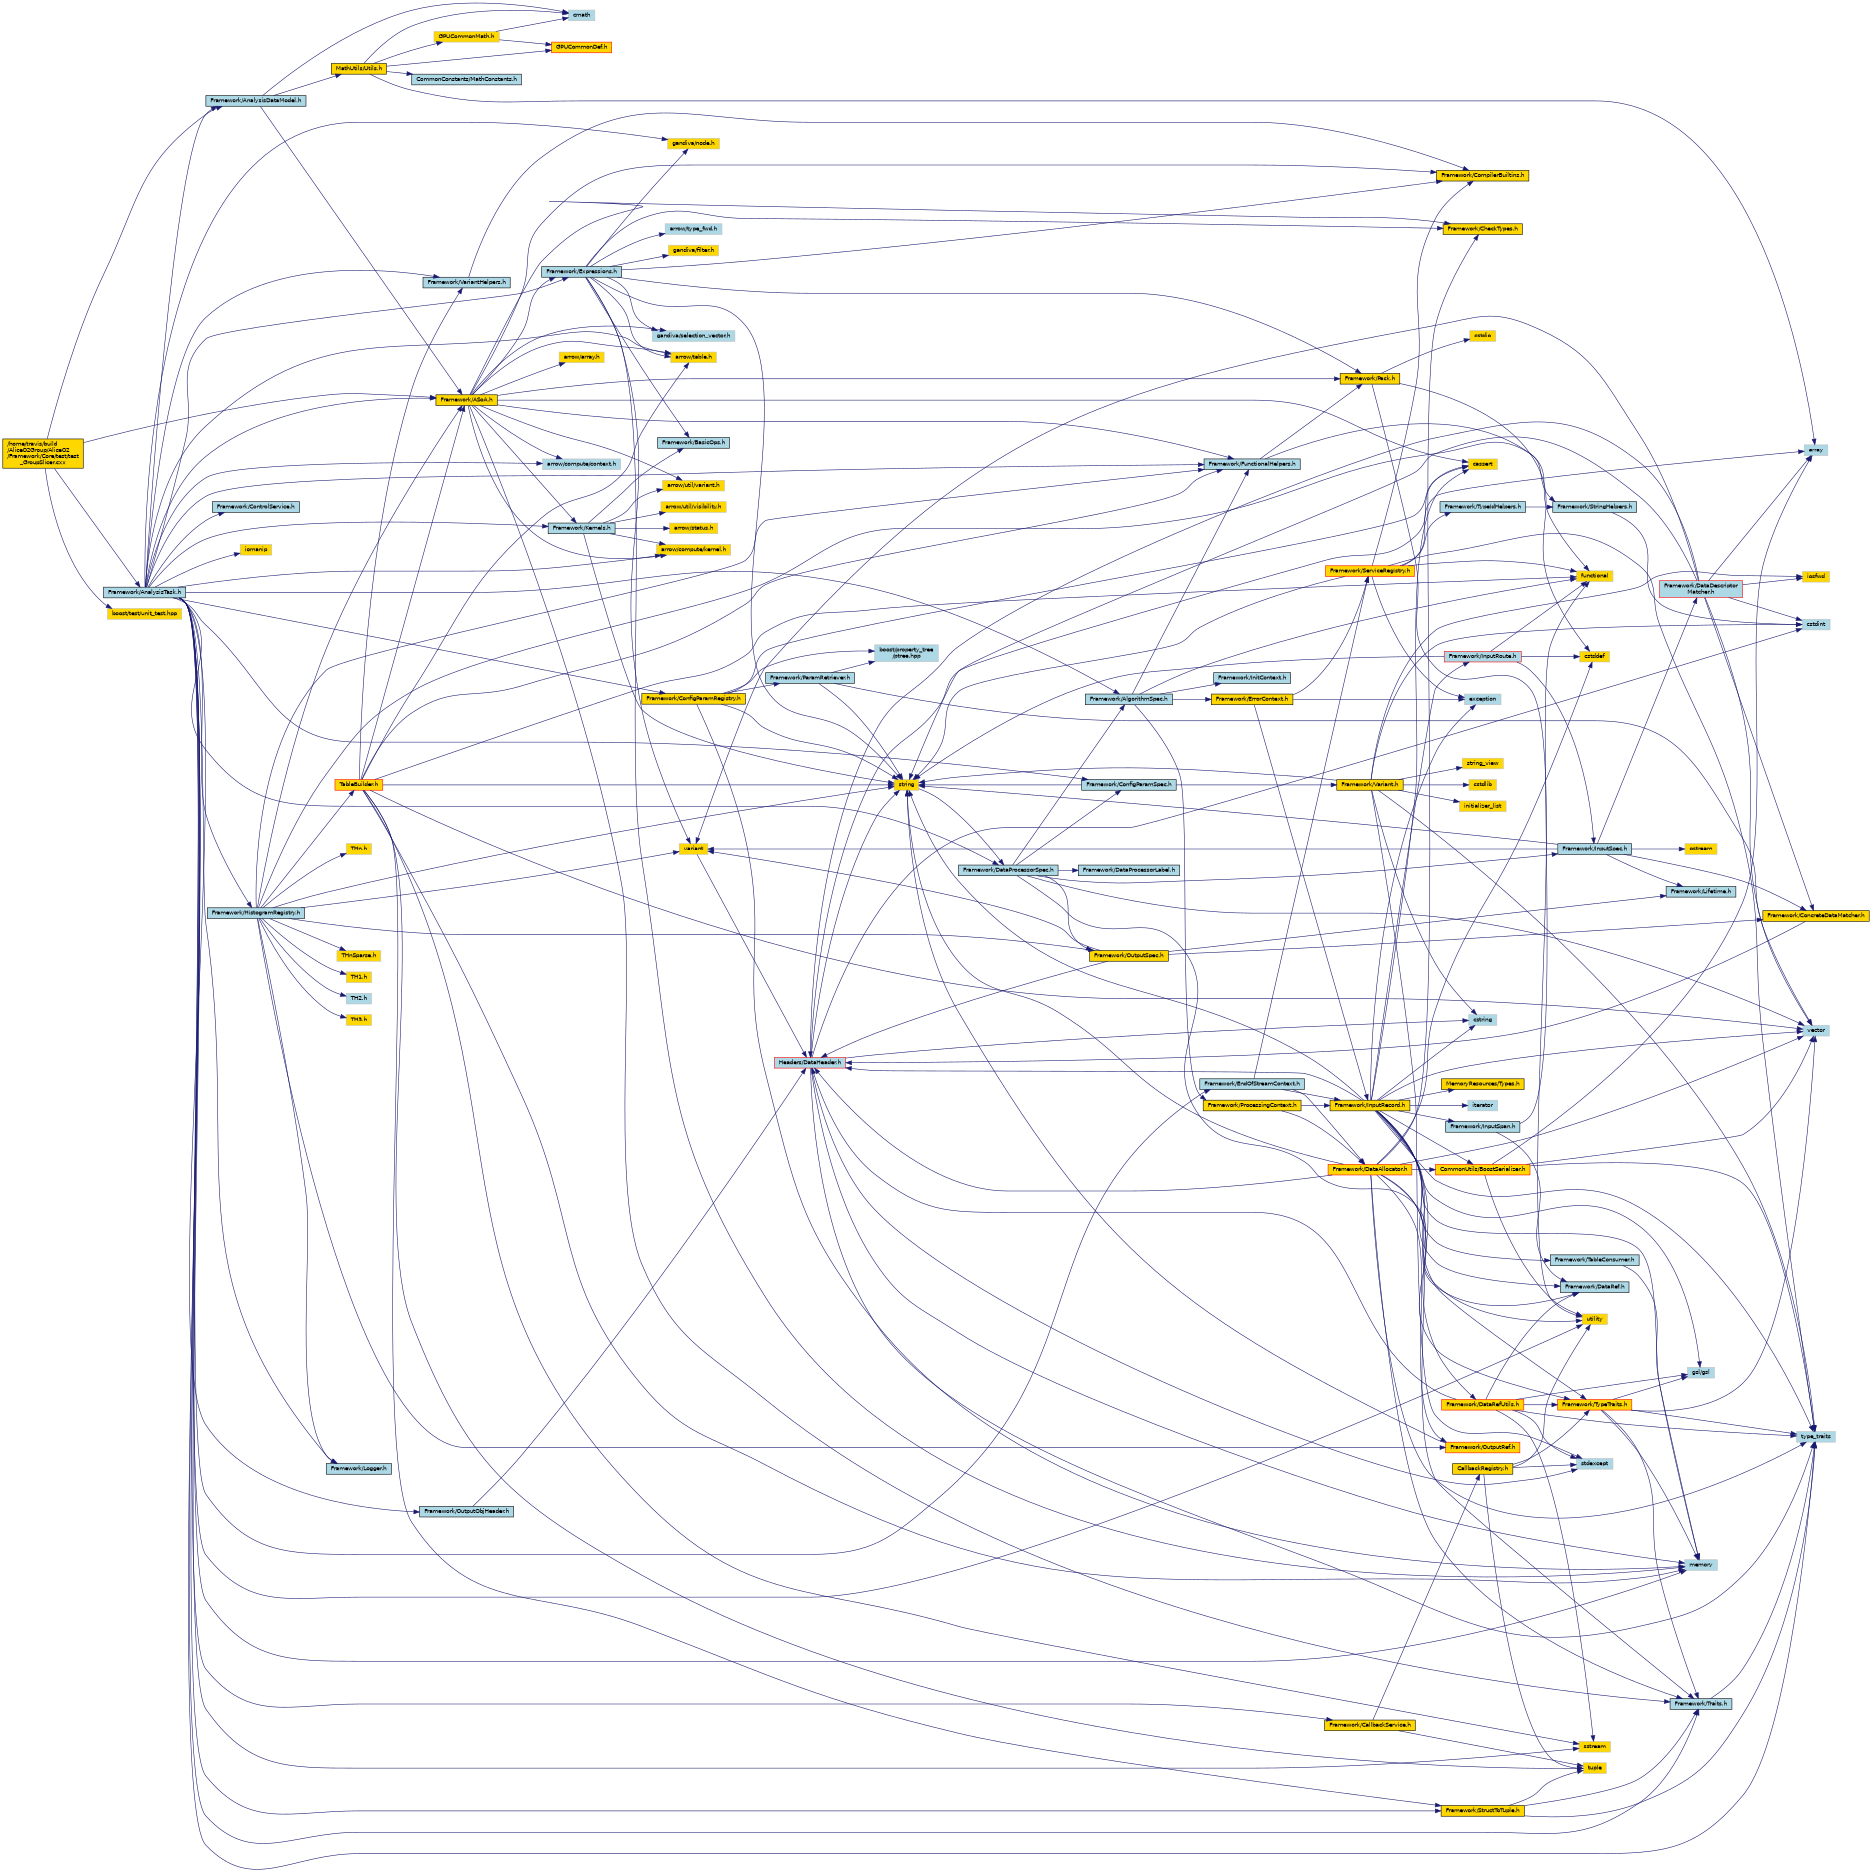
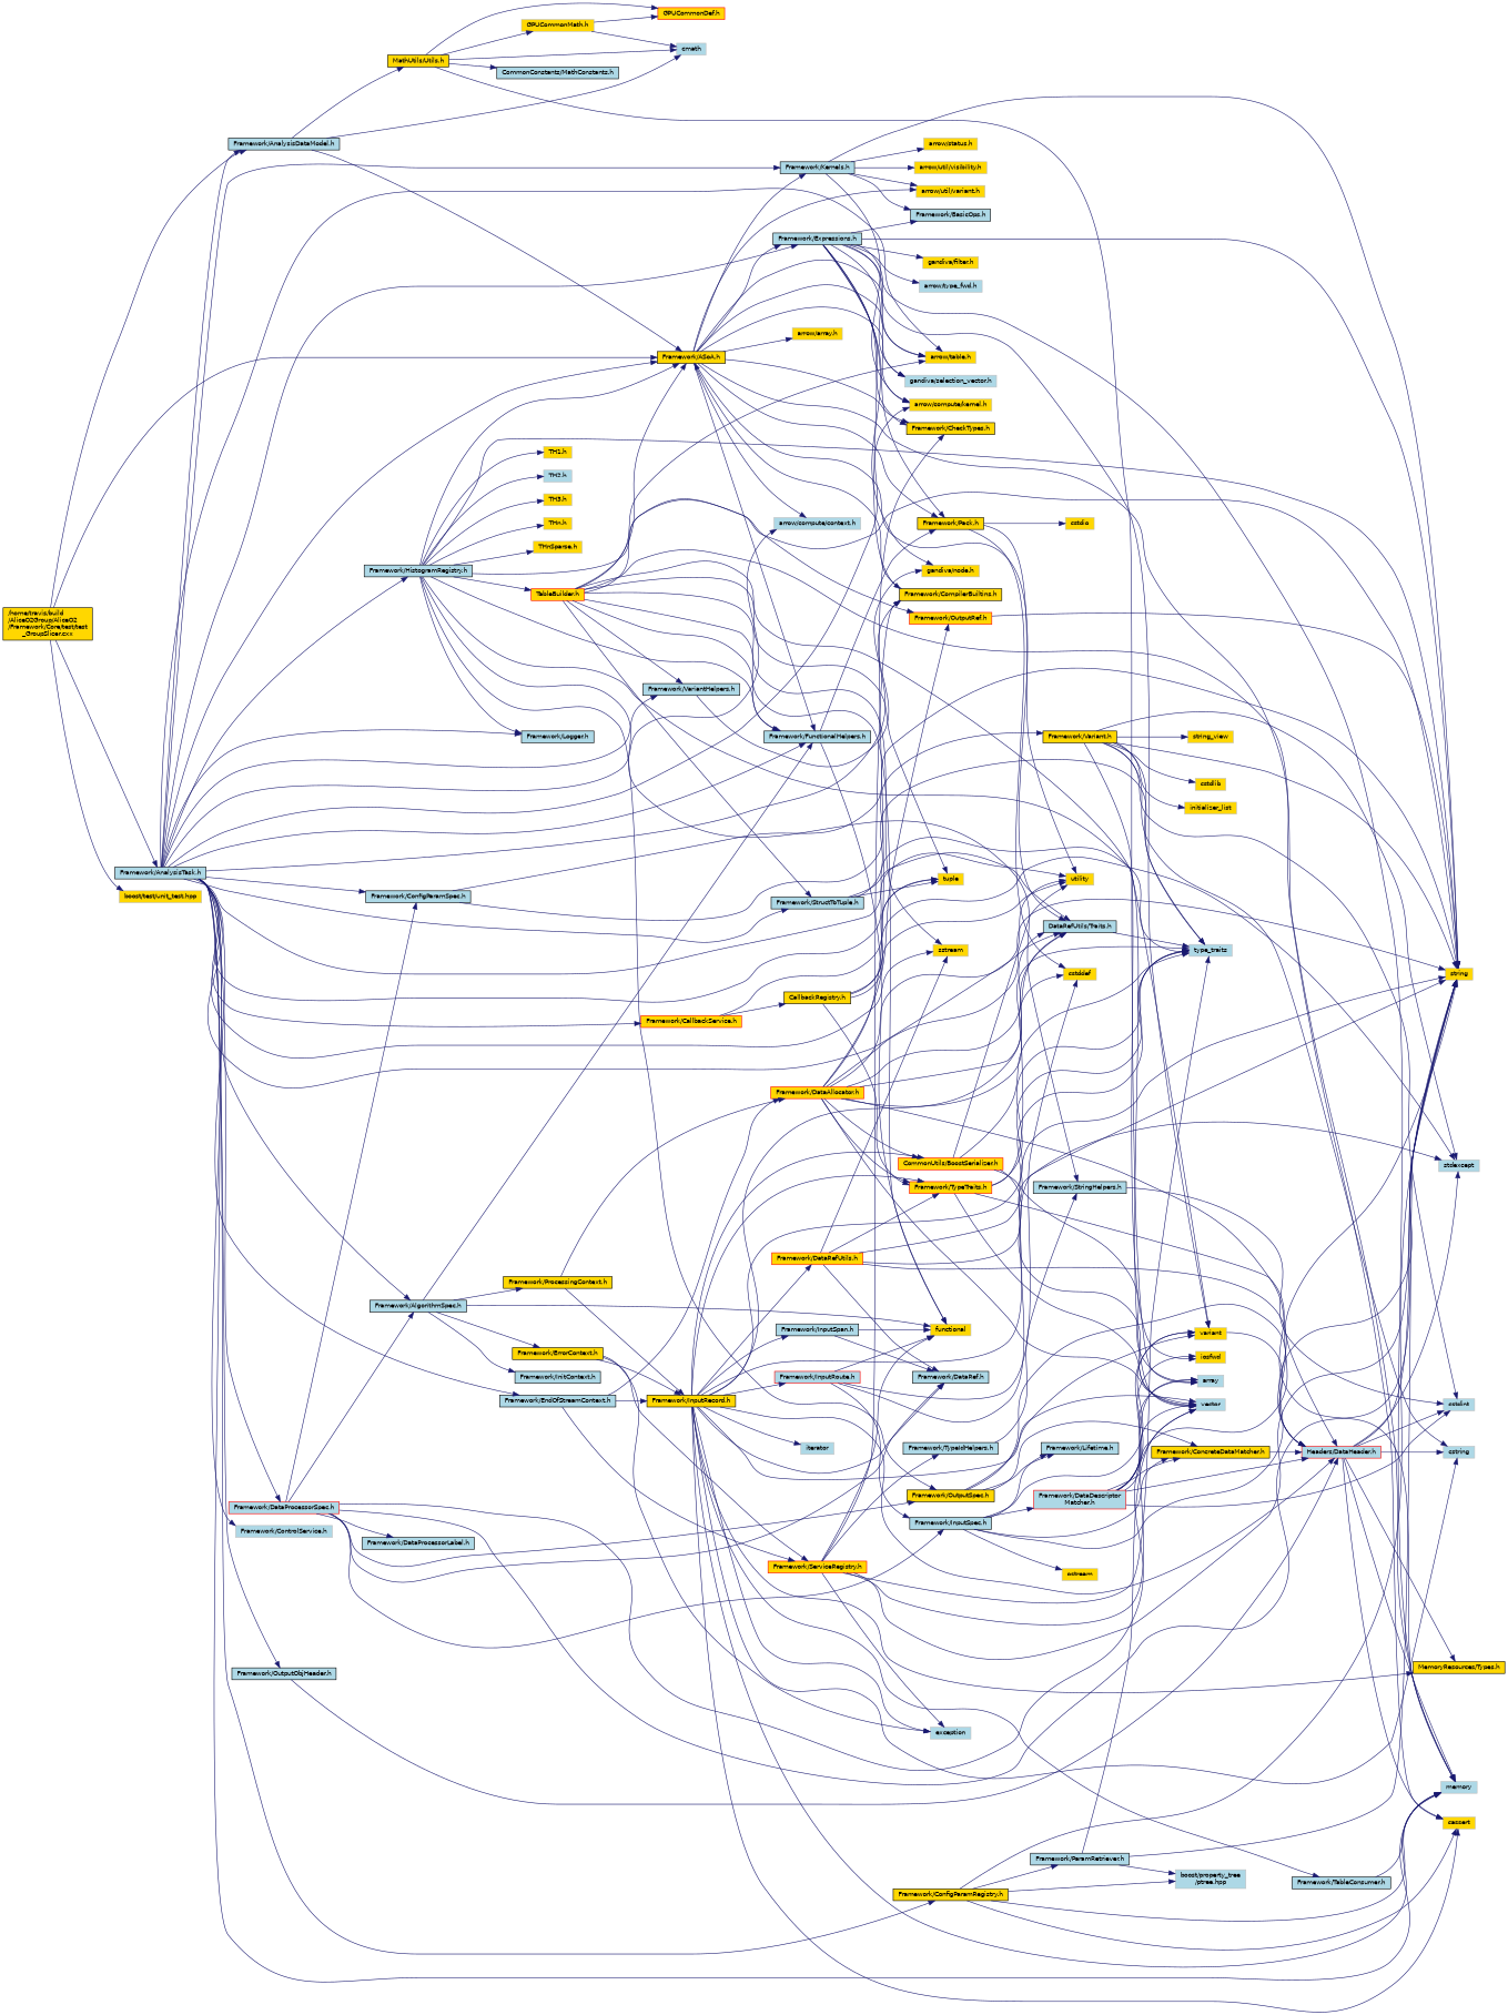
  digraph {
    fontname="DejaVu Sans"
    rankdir=LR
    node [color=grey75 fillcolor=gold fontname="DejaVu Sans" fontsize=10 shape=record style=filled]
    edge [color=midnightblue fontname="DejaVu Sans" fontsize=10 labelfontname=Helvetica labelfontsize=10 style=solid]
    n1 [color=black fontcolor=black height=0.2 label="/home/travis/build\l/AliceO2Group/AliceO2\l/Framework/Core/test/test\l_GroupSlicer.cxx" width=0.4]
    n2 [color=black height=0.2 label="Framework/ASoA.h" width=0.4]
    n3 [color=black fillcolor=lightblue height=0.2 label="Framework/AnalysisTask.h" width=0.4]
    n4 [color=black fillcolor=lightblue height=0.2 label="Framework/AnalysisDataModel.h" width=0.4]
    n5 [height=0.2 label="boost/test/unit_test.hpp" width=0.4]
    n6 [color=black height=0.2 label="Framework/Pack.h" width=0.4]
    n7 [color=black height=0.2 label="Framework/CheckTypes.h" width=0.4]
    n8 [color=black fillcolor=lightblue height=0.2 label="Framework/FunctionalHelpers.h" width=0.4]
    n9 [color=black height=0.2 label="Framework/CompilerBuiltins.h" width=0.4]
-   n10 [color=black fillcolor=lightblue height=0.2 label="Framework/Traits.h" width=0.4]
+   n10 [color=black fillcolor=lightblue height=0.2 label="DataRefUtils/Traits.h" width=0.4]
    n11 [color=black fillcolor=lightblue height=0.2 label="Framework/Expressions.h" width=0.4]
    n12 [height=0.2 label="arrow/table.h" width=0.4]
    n13 [fillcolor=lightblue height=0.2 label="gandiva/selection_vector.h" width=0.4]
    n14 [color=black fillcolor=lightblue height=0.2 label="Framework/Kernels.h" width=0.4]
    n15 [height=0.2 label="arrow/compute/kernel.h" width=0.4]
    n16 [height=0.2 label="arrow/util/variant.h" width=0.4]
    n17 [height=0.2 label="arrow/array.h" width=0.4]
    n18 [fillcolor=lightblue height=0.2 label="arrow/compute/context.h" width=0.4]
    n19 [height=0.2 label=cassert width=0.4]
    n20 [height=0.2 label=utility width=0.4]
    n21 [fillcolor=lightblue height=0.2 label=type_traits width=0.4]
    n22 [height=0.2 label="gandiva/node.h" width=0.4]
    n23 [fillcolor=lightblue height=0.2 label=memory width=0.4]
    n24 [color=black fillcolor=lightblue height=0.2 label="Framework/AlgorithmSpec.h" width=0.4]
    n25 [height=0.2 label=sstream width=0.4]
-   n26 [color=black height=0.2 label="Framework/CallbackService.h" width=0.4]
-   n27 [color=black fillcolor=lightblue height=0.2 label="Framework/ControlService.h" width=0.4]
+   n26 [color=red height=0.2 label="Framework/CallbackService.h" width=0.4]
+   n27 [fillcolor=lightblue height=0.2 label="Framework/ControlService.h" width=0.4]
    n28 [color=black fillcolor=lightblue height=0.2 label="Framework/ConfigParamSpec.h" width=0.4]
    n29 [color=black height=0.2 label="Framework/ConfigParamRegistry.h" width=0.4]
-   n30 [color=black fillcolor=lightblue height=0.2 label="Framework/DataProcessorSpec.h" width=0.4]
+   n30 [color=red fillcolor=lightblue height=0.2 label="Framework/DataProcessorSpec.h" width=0.4]
    n31 [color=black fillcolor=lightblue height=0.2 label="Framework/EndOfStreamContext.h" width=0.4]
    n32 [color=black fillcolor=lightblue height=0.2 label="Framework/Logger.h" width=0.4]
    n33 [color=black fillcolor=lightblue height=0.2 label="Framework/HistogramRegistry.h" width=0.4]
-   n34 [color=black height=0.2 label="Framework/StructToTuple.h" width=0.4]
+   n34 [color=black fillcolor=lightblue height=0.2 label="Framework/StructToTuple.h" width=0.4]
    n35 [color=black fillcolor=lightblue height=0.2 label="Framework/VariantHelpers.h" width=0.4]
    n36 [color=black fillcolor=lightblue height=0.2 label="Framework/OutputObjHeader.h" width=0.4]
-   n37 [height=0.2 label=iomanip width=0.4]
    n38 [color=black height=0.2 label="MathUtils/Utils.h" width=0.4]
    n39 [fillcolor=lightblue height=0.2 label=cmath width=0.4]
    n40 [height=0.2 label=cstddef width=0.4]
    n41 [height=0.2 label=cstdio width=0.4]
    n42 [height=0.2 label=functional width=0.4]
    n43 [color=black fillcolor=lightblue height=0.2 label="Framework/BasicOps.h" width=0.4]
    n44 [fillcolor=lightblue height=0.2 label="arrow/type_fwd.h" width=0.4]
    n45 [height=0.2 label="gandiva/filter.h" width=0.4]
    n46 [height=0.2 label=variant width=0.4]
    n47 [height=0.2 label=string width=0.4]
    n48 [height=0.2 label="arrow/status.h" width=0.4]
    n49 [height=0.2 label="arrow/util/visibility.h" width=0.4]
    n50 [color=red fillcolor=lightblue height=0.2 label="Headers/DataHeader.h" width=0.4]
    n51 [color=black height=0.2 label="Framework/ProcessingContext.h" width=0.4]
    n52 [color=black height=0.2 label="Framework/ErrorContext.h" width=0.4]
    n53 [color=black fillcolor=lightblue height=0.2 label="Framework/InitContext.h" width=0.4]
    n54 [color=black height=0.2 label="CallbackRegistry.h" width=0.4]
    n55 [height=0.2 label=tuple width=0.4]
    n56 [color=black height=0.2 label="Framework/Variant.h" width=0.4]
    n57 [color=black fillcolor=lightblue height=0.2 label="Framework/ParamRetriever.h" width=0.4]
    n58 [fillcolor=lightblue height=0.2 label="boost/property_tree\l/ptree.hpp" width=0.4]
    n59 [color=black fillcolor=lightblue height=0.2 label="Framework/DataRef.h" width=0.4]
    n60 [fillcolor=lightblue height=0.2 label=vector width=0.4]
    n61 [color=black fillcolor=lightblue height=0.2 label="Framework/InputSpec.h" width=0.4]
    n62 [color=black fillcolor=lightblue height=0.2 label="Framework/DataProcessorLabel.h" width=0.4]
    n63 [color=black height=0.2 label="Framework/OutputSpec.h" width=0.4]
    n64 [color=black height=0.2 label="Framework/InputRecord.h" width=0.4]
    n65 [color=red height=0.2 label="Framework/DataAllocator.h" width=0.4]
    n66 [color=red height=0.2 label="Framework/ServiceRegistry.h" width=0.4]
    n67 [color=red height=0.2 label="Framework/OutputRef.h" width=0.4]
    n68 [color=black fillcolor=lightblue height=0.2 label="Framework/StringHelpers.h" width=0.4]
    n69 [color=red height=0.2 label="TableBuilder.h" width=0.4]
    n70 [height=0.2 label="TH1.h" width=0.4]
    n71 [fillcolor=lightblue height=0.2 label="TH2.h" width=0.4]
    n72 [height=0.2 label="TH3.h" width=0.4]
    n73 [height=0.2 label="THn.h" width=0.4]
    n74 [height=0.2 label="THnSparse.h" width=0.4]
    n75 [fillcolor=lightblue height=0.2 label=exception width=0.4]
    n76 [color=red height=0.2 label="Framework/DataRefUtils.h" width=0.4]
    n77 [color=red height=0.2 label="Framework/TypeTraits.h" width=0.4]
-   n78 [fillcolor=lightblue height=0.2 label="gsl/gsl" width=0.4]
    n79 [fillcolor=lightblue height=0.2 label=cstring width=0.4]
    n80 [color=black height=0.2 label="MemoryResources/Types.h" width=0.4]
    n81 [color=red fillcolor=lightblue height=0.2 label="Framework/InputRoute.h" width=0.4]
    n82 [color=black fillcolor=lightblue height=0.2 label="Framework/InputSpan.h" width=0.4]
    n83 [color=black fillcolor=lightblue height=0.2 label="Framework/TableConsumer.h" width=0.4]
    n84 [color=red height=0.2 label="CommonUtils/BoostSerializer.h" width=0.4]
    n85 [fillcolor=lightblue height=0.2 label=iterator width=0.4]
    n86 [fillcolor=lightblue height=0.2 label=stdexcept width=0.4]
    n87 [fillcolor=lightblue height=0.2 label=cstdint width=0.4]
    n88 [fillcolor=lightblue height=0.2 label=array width=0.4]
    n89 [color=black fillcolor=lightblue height=0.2 label="Framework/Lifetime.h" width=0.4]
    n90 [color=black height=0.2 label="Framework/ConcreteDataMatcher.h" width=0.4]
    n91 [color=red fillcolor=lightblue height=0.2 label="Framework/DataDescriptor\lMatcher.h" width=0.4]
    n92 [height=0.2 label=ostream width=0.4]
    n93 [height=0.2 label=iosfwd width=0.4]
    n94 [color=black fillcolor=lightblue height=0.2 label="Framework/TypeIdHelpers.h" width=0.4]
    n95 [color=red height=0.2 label="GPUCommonDef.h" width=0.4]
    n96 [height=0.2 label="GPUCommonMath.h" width=0.4]
    n97 [color=black fillcolor=lightblue height=0.2 label="CommonConstants/MathConstants.h" width=0.4]
    n98 [height=0.2 label=cstdlib width=0.4]
    n99 [height=0.2 label=initializer_list width=0.4]
    n100 [height=0.2 label=string_view width=0.4]
    n1 -> n2
    n1 -> n3
    n1 -> n4
    n1 -> n5
    n2 -> n6
    n2 -> n7
    n2 -> n8
-   n2 -> n9
+   n9 -> n2
    n2 -> n10
    n2 -> n11
    n2 -> n12
    n2 -> n13
    n2 -> n14
    n2 -> n15
    n2 -> n16
    n2 -> n17
    n2 -> n18
    n2 -> n19
    n3 -> n2
    n3 -> n4
    n3 -> n8
    n3 -> n10
    n3 -> n11
    n3 -> n12
    n3 -> n14
    n3 -> n15
    n3 -> n18
    n3 -> n20
    n3 -> n21
    n3 -> n22
    n3 -> n23
    n3 -> n24
    n3 -> n25
    n3 -> n26
    n3 -> n27
    n3 -> n28
    n3 -> n29
    n3 -> n30
    n3 -> n31
    n3 -> n32
    n3 -> n33
    n3 -> n34
    n3 -> n35
    n3 -> n36
-   n3 -> n37
    n4 -> n2
    n4 -> n38
    n4 -> n39
    n6 -> n20
    n6 -> n40
    n6 -> n41
    n8 -> n6
    n8 -> n42
    n10 -> n21
    n11 -> n6
    n11 -> n7
    n11 -> n9
    n11 -> n12
    n11 -> n13
    n11 -> n22
    n11 -> n23
    n11 -> n43
    n11 -> n44
    n11 -> n45
    n11 -> n46
    n11 -> n47
    n14 -> n15
    n14 -> n16
    n14 -> n43
    n14 -> n47
    n14 -> n48
    n14 -> n49
    n24 -> n8
    n24 -> n42
    n24 -> n51
    n24 -> n52
    n24 -> n53
    n26 -> n54
    n26 -> n55
    n28 -> n47
    n28 -> n56
    n29 -> n19
    n29 -> n23
    n29 -> n47
    n29 -> n57
    n29 -> n58
    n30 -> n24
    n30 -> n28
-   n47 -> n30
+   n30 -> n47
    n30 -> n59
    n30 -> n60
    n30 -> n61
    n30 -> n62
    n30 -> n63
    n31 -> n64
    n31 -> n65
    n31 -> n66
    n33 -> n2
    n33 -> n8
    n33 -> n32
    n33 -> n46
    n33 -> n47
    n33 -> n63
    n33 -> n67
    n33 -> n68
    n33 -> n69
    n33 -> n70
    n33 -> n71
    n33 -> n72
    n33 -> n73
    n33 -> n74
    n34 -> n10
    n34 -> n21
    n34 -> n55
    n35 -> n9
    n36 -> n50
    n38 -> n39
    n38 -> n88
    n38 -> n95
    n38 -> n96
    n38 -> n97
    n46 -> n50
    n50 -> n19
    n50 -> n23
    n50 -> n47
    n50 -> n79
-   n50 -> n21
+   n50 -> n80
    n50 -> n86
    n50 -> n87
    n51 -> n64
    n51 -> n65
    n52 -> n64
    n52 -> n66
    n52 -> n75
    n54 -> n20
    n54 -> n55
    n54 -> n77
    n54 -> n86
    n56 -> n21
    n56 -> n47
    n56 -> n79
    n56 -> n86
    n56 -> n87
    n56 -> n93
    n56 -> n98
    n56 -> n99
    n56 -> n100
    n57 -> n47
    n57 -> n58
    n57 -> n60
    n61 -> n46
    n61 -> n47
    n61 -> n89
    n61 -> n90
    n61 -> n91
    n61 -> n92
    n63 -> n46
    n63 -> n50
    n63 -> n89
    n63 -> n90
    n64 -> n10
    n64 -> n19
    n64 -> n21
    n64 -> n23
    n64 -> n47
    n64 -> n50
    n64 -> n59
    n64 -> n60
    n64 -> n75
    n64 -> n76
    n64 -> n77
-   n64 -> n78
    n64 -> n79
    n64 -> n80
    n64 -> n81
    n64 -> n82
    n64 -> n83
    n64 -> n84
    n64 -> n85
    n65 -> n7
    n65 -> n10
    n65 -> n20
    n65 -> n21
    n65 -> n40
    n65 -> n47
    n65 -> n50
    n65 -> n60
    n65 -> n67
    n65 -> n77
    n65 -> n84
    n66 -> n9
    n66 -> n21
    n66 -> n42
    n66 -> n47
    n66 -> n75
    n66 -> n88
    n66 -> n94
    n67 -> n47
    n68 -> n87
    n69 -> n2
    n69 -> n8
    n69 -> n12
    n69 -> n23
    n69 -> n25
    n69 -> n34
    n69 -> n35
    n69 -> n42
    n69 -> n47
    n69 -> n55
    n69 -> n60
    n76 -> n21
    n76 -> n25
    n76 -> n50
    n76 -> n59
    n76 -> n77
-   n76 -> n78
    n76 -> n86
    n77 -> n10
    n77 -> n21
    n77 -> n23
    n77 -> n60
-   n77 -> n78
    n81 -> n40
    n81 -> n42
    n81 -> n47
    n81 -> n61
    n82 -> n42
    n82 -> n59
    n83 -> n23
    n84 -> n20
    n84 -> n21
    n84 -> n60
    n84 -> n88
    n90 -> n50
    n91 -> n46
    n91 -> n47
    n91 -> n50
    n91 -> n60
    n91 -> n87
    n91 -> n88
    n91 -> n90
    n91 -> n93
    n94 -> n68
    n96 -> n39
    n96 -> n95
  }
